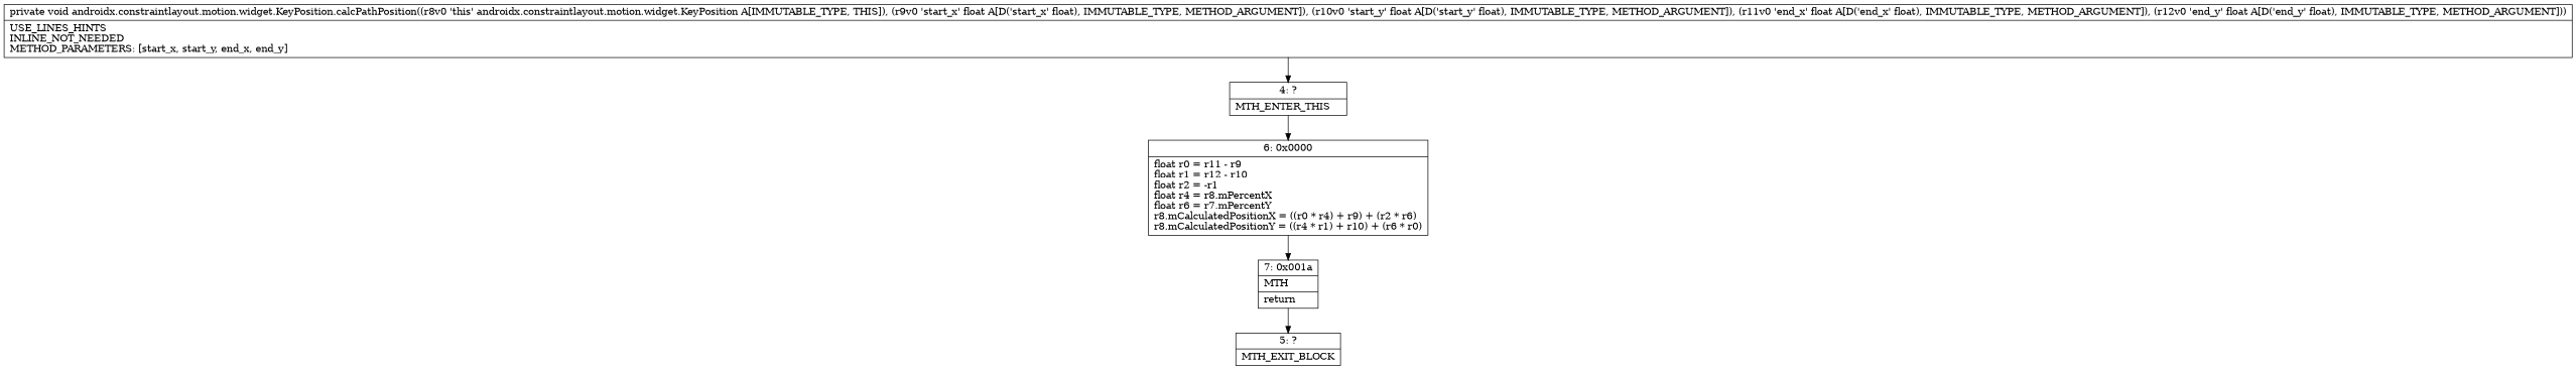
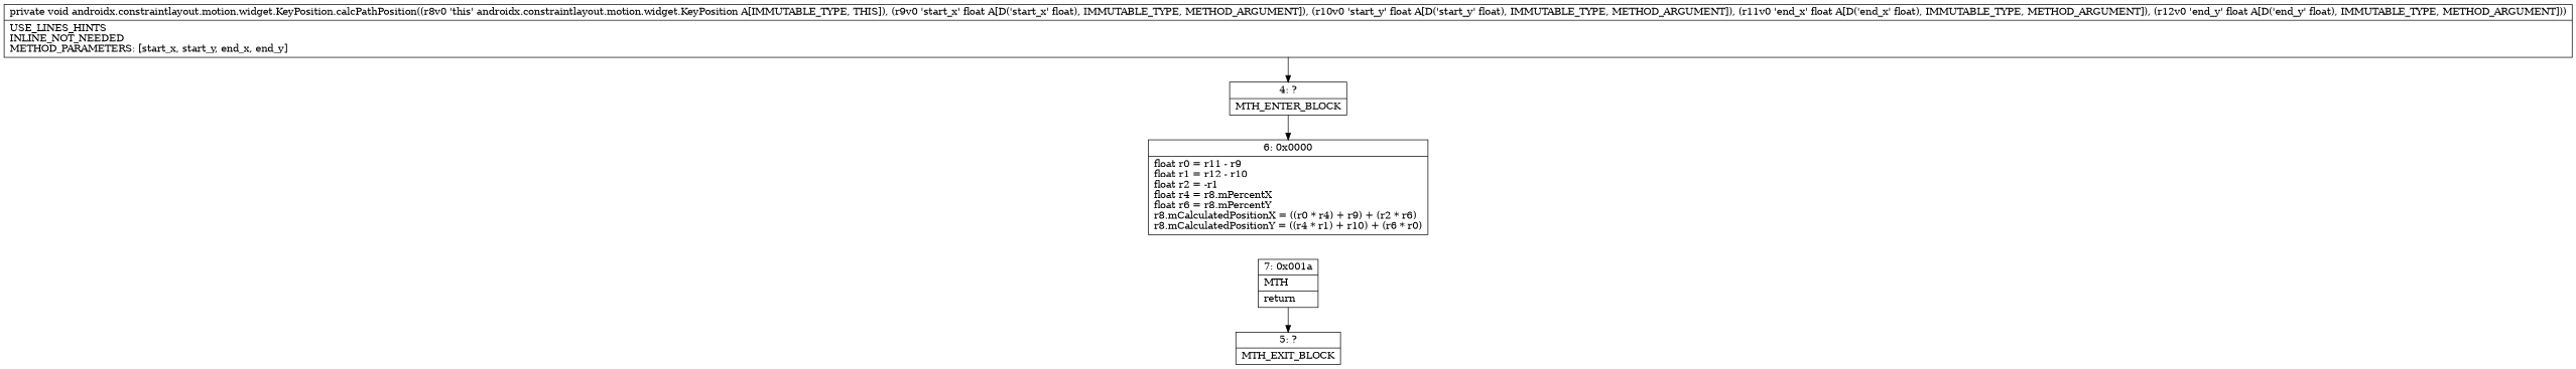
  digraph {
    node [shape=record]
-   n1 [label="{4\:\ ?|MTH_ENTER_THIS\l}"]
-   n2 [label="{6\:\ 0x0000|float r0 = r11 \- r9\lfloat r1 = r12 \- r10\lfloat r2 = \-r1\lfloat r4 = r8.mPercentX\lfloat r6 = r7.mPercentY\lr8.mCalculatedPositionX = ((r0 * r4) + r9) + (r2 * r6)\lr8.mCalculatedPositionY = ((r4 * r1) + r10) + (r6 * r0)\l}"]
+   n1 [label="{4\:\ ?|MTH_ENTER_BLOCK\l}"]
+   n2 [label="{6\:\ 0x0000|float r0 = r11 \- r9\lfloat r1 = r12 \- r10\lfloat r2 = \-r1\lfloat r4 = r8.mPercentX\lfloat r6 = r8.mPercentY\lr8.mCalculatedPositionX = ((r0 * r4) + r9) + (r2 * r6)\lr8.mCalculatedPositionY = ((r4 * r1) + r10) + (r6 * r0)\l}"]
    n3 [label="{7\:\ 0x001a|MTH\l|return\l}"]
    n4 [label="{5\:\ ?|MTH_EXIT_BLOCK\l}"]
    n5 [label="{private void androidx.constraintlayout.motion.widget.KeyPosition.calcPathPosition((r8v0 'this' androidx.constraintlayout.motion.widget.KeyPosition A[IMMUTABLE_TYPE, THIS]), (r9v0 'start_x' float A[D('start_x' float), IMMUTABLE_TYPE, METHOD_ARGUMENT]), (r10v0 'start_y' float A[D('start_y' float), IMMUTABLE_TYPE, METHOD_ARGUMENT]), (r11v0 'end_x' float A[D('end_x' float), IMMUTABLE_TYPE, METHOD_ARGUMENT]), (r12v0 'end_y' float A[D('end_y' float), IMMUTABLE_TYPE, METHOD_ARGUMENT]))  | USE_LINES_HINTS\lINLINE_NOT_NEEDED\lMETHOD_PARAMETERS: [start_x, start_y, end_x, end_y]\l}"]
    n1 -> n2
-   n2 -> n3
    n3 -> n4
    n5 -> n1
  }
